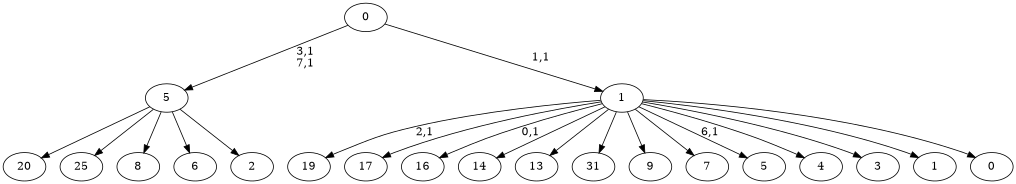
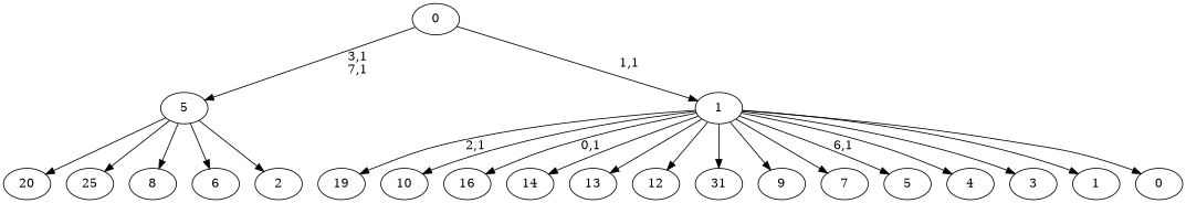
  digraph {
    n1 [label=20]
    n2 [label=19]
-   n3 [label=17]
+   n3 [label=10]
    n4 [label=16]
    n5 [label=25]
    n6 [label=14]
    n7 [label=13]
+   n8 [label=12]
    n9 [label=31]
    n10 [label=9]
    n11 [label=8]
    n12 [label=7]
    n13 [label=6]
    n14 [label=5]
    n15 [label=4]
    n16 [label=3]
    n17 [label=2]
    5
    n19 [label=1]
    n20 [label=0]
    1
    0
    5 -> n1
    5 -> n5
    5 -> n11
    5 -> n13
    5 -> n17
    1 -> n2 [label="2,1"]
    1 -> n3
    1 -> n4 [label="0,1"]
    1 -> n6
    1 -> n7
+   1 -> n8
    1 -> n9
    1 -> n10
    1 -> n12
    1 -> n14 [label="6,1"]
    1 -> n15
    1 -> n16
    1 -> n19
    1 -> n20
    0 -> 5 [label="3,1\n7,1"]
    0 -> 1 [label="1,1"]
  }
